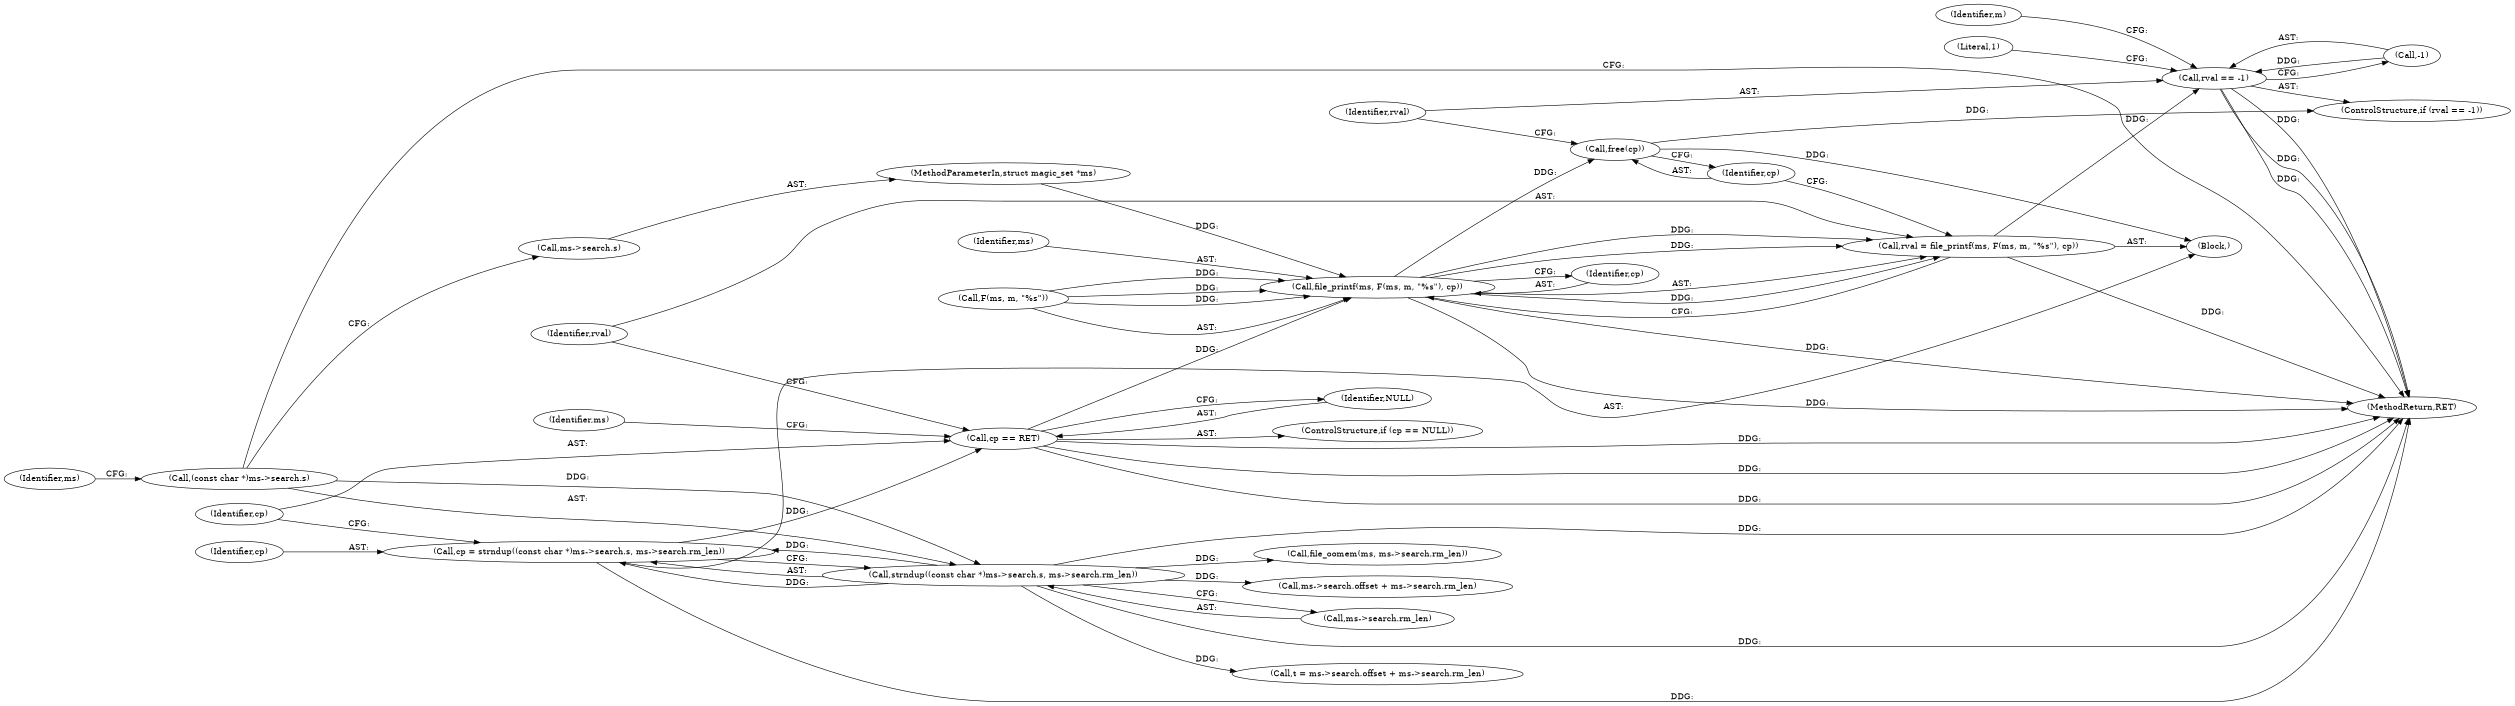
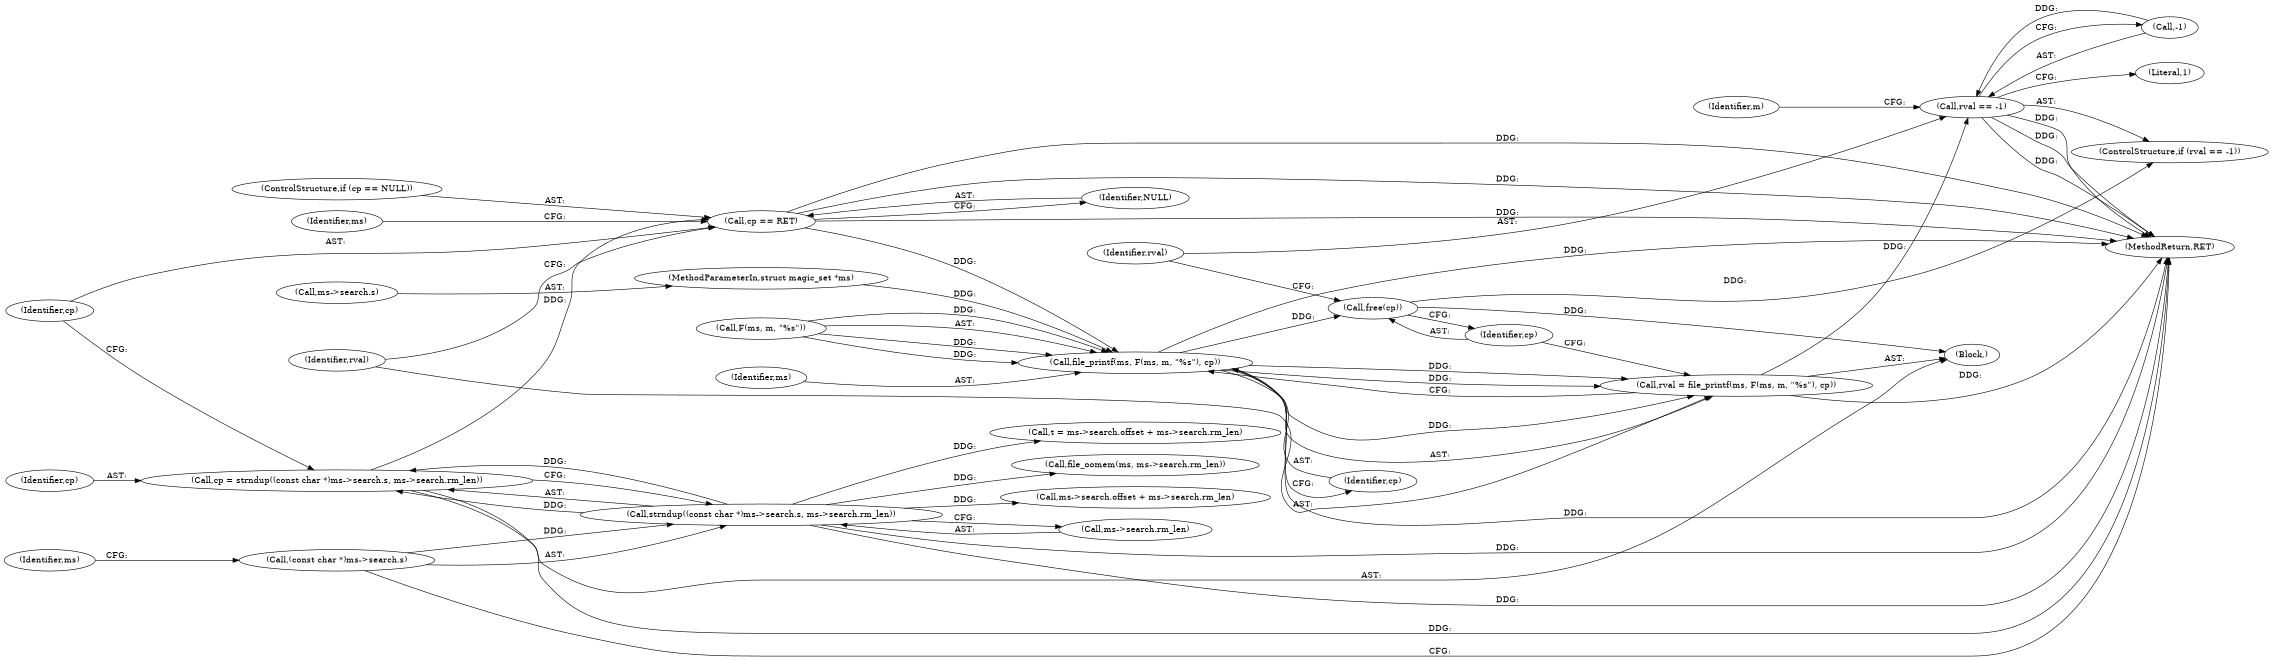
  digraph {
    rankdir=LR
    n1 [label="(Call,cp == RET)"]
    n2 [label="(Call,file_printf(ms, F(ms, m, \"%s\"), cp))"]
    n3 [label="(ControlStructure,if (cp == NULL))"]
    n4 [label="(MethodReturn,RET)"]
    n5 [label="(Identifier,NULL)"]
    n6 [label="(Call,rval = file_printf(ms, F(ms, m, \"%s\"), cp))"]
    n7 [label="(Call,free(cp))"]
    n8 [label="(Identifier,cp)"]
    n9 [label="(Call,cp = strndup((const char *)ms->search.s, ms->search.rm_len))"]
    n10 [label="(Call,strndup((const char *)ms->search.s, ms->search.rm_len))"]
    n11 [label="(Block,)"]
    n12 [label="(Call,t = ms->search.offset + ms->search.rm_len)"]
    n13 [label="(Call,file_oomem(ms, ms->search.rm_len))"]
    n14 [label="(Call,ms->search.offset + ms->search.rm_len)"]
    n15 [label="(Call,ms->search.rm_len)"]
    n16 [label="(Call,(const char *)ms->search.s)"]
    n17 [label="(Call,ms->search.s)"]
    n18 [label="(MethodParameterIn,struct magic_set *ms)"]
    n19 [label="(Call,rval == -1)"]
    n20 [label="(ControlStructure,if (rval == -1))"]
    n21 [label="(Identifier,cp)"]
    n22 [label="(Call,-1)"]
    n23 [label="(Identifier,rval)"]
    n24 [label="(Identifier,ms)"]
    n25 [label="(Identifier,ms)"]
    n26 [label="(Identifier,cp)"]
    n27 [label="(Identifier,ms)"]
    n28 [label="(Literal,1)"]
    n29 [label="(Call,F(ms, m, \"%s\"))"]
    n30 [label="(Identifier,m)"]
    n31 [label="(Identifier,rval)"]
    n32 [label="(Identifier,cp)"]
    n1 -> n2 [label="DDG: "]
-   n1 -> n3 [label="AST: "]
+   n3 -> n1 [label="AST: "]
    n1 -> n4 [label="DDG: "]
    n1 -> n4 [label="DDG: "]
    n1 -> n4 [label="DDG: "]
    n1 -> n5 [label="CFG: "]
    n2 -> n4 [label="DDG: "]
    n2 -> n4 [label="DDG: "]
    n2 -> n6 [label="AST: "]
    n2 -> n6 [label="DDG: "]
    n2 -> n6 [label="DDG: "]
    n2 -> n6 [label="DDG: "]
    n2 -> n7 [label="DDG: "]
    n2 -> n8 [label="CFG: "]
    n5 -> n1 [label="AST: "]
    n6 -> n2 [label="CFG: "]
    n6 -> n4 [label="DDG: "]
    n6 -> n11 [label="AST: "]
    n6 -> n19 [label="DDG: "]
    n7 -> n11 [label="DDG: "]
    n7 -> n20 [label="DDG: "]
    n7 -> n21 [label="CFG: "]
    n8 -> n2 [label="AST: "]
    n9 -> n1 [label="DDG: "]
    n9 -> n4 [label="DDG: "]
    n9 -> n10 [label="CFG: "]
    n9 -> n11 [label="AST: "]
    n10 -> n4 [label="DDG: "]
    n10 -> n4 [label="DDG: "]
    n10 -> n9 [label="AST: "]
    n10 -> n9 [label="DDG: "]
    n10 -> n9 [label="DDG: "]
    n10 -> n12 [label="DDG: "]
    n10 -> n13 [label="DDG: "]
    n10 -> n14 [label="DDG: "]
    n10 -> n15 [label="CFG: "]
    n15 -> n10 [label="AST: "]
    n16 -> n4 [label="CFG: "]
    n16 -> n10 [label="AST: "]
    n16 -> n10 [label="DDG: "]
-   n16 -> n17 [label="CFG: "]
    n17 -> n18 [label="AST: "]
    n18 -> n2 [label="DDG: "]
    n19 -> n4 [label="DDG: "]
    n19 -> n4 [label="DDG: "]
    n19 -> n4 [label="DDG: "]
    n19 -> n20 [label="AST: "]
    n19 -> n22 [label="CFG: "]
    n21 -> n6 [label="CFG: "]
    n21 -> n7 [label="AST: "]
    n22 -> n19 [label="AST: "]
    n22 -> n19 [label="DDG: "]
    n23 -> n7 [label="CFG: "]
    n23 -> n19 [label="AST: "]
    n24 -> n1 [label="CFG: "]
    n25 -> n16 [label="CFG: "]
    n26 -> n1 [label="AST: "]
    n26 -> n9 [label="CFG: "]
    n27 -> n2 [label="AST: "]
-   n28 -> n19 [label="CFG: "]
+   n19 -> n28 [label="CFG: "]
    n29 -> n2 [label="AST: "]
    n29 -> n2 [label="DDG: "]
    n29 -> n2 [label="DDG: "]
    n29 -> n2 [label="DDG: "]
    n30 -> n19 [label="CFG: "]
    n31 -> n1 [label="CFG: "]
    n31 -> n6 [label="AST: "]
    n32 -> n9 [label="AST: "]
  }
